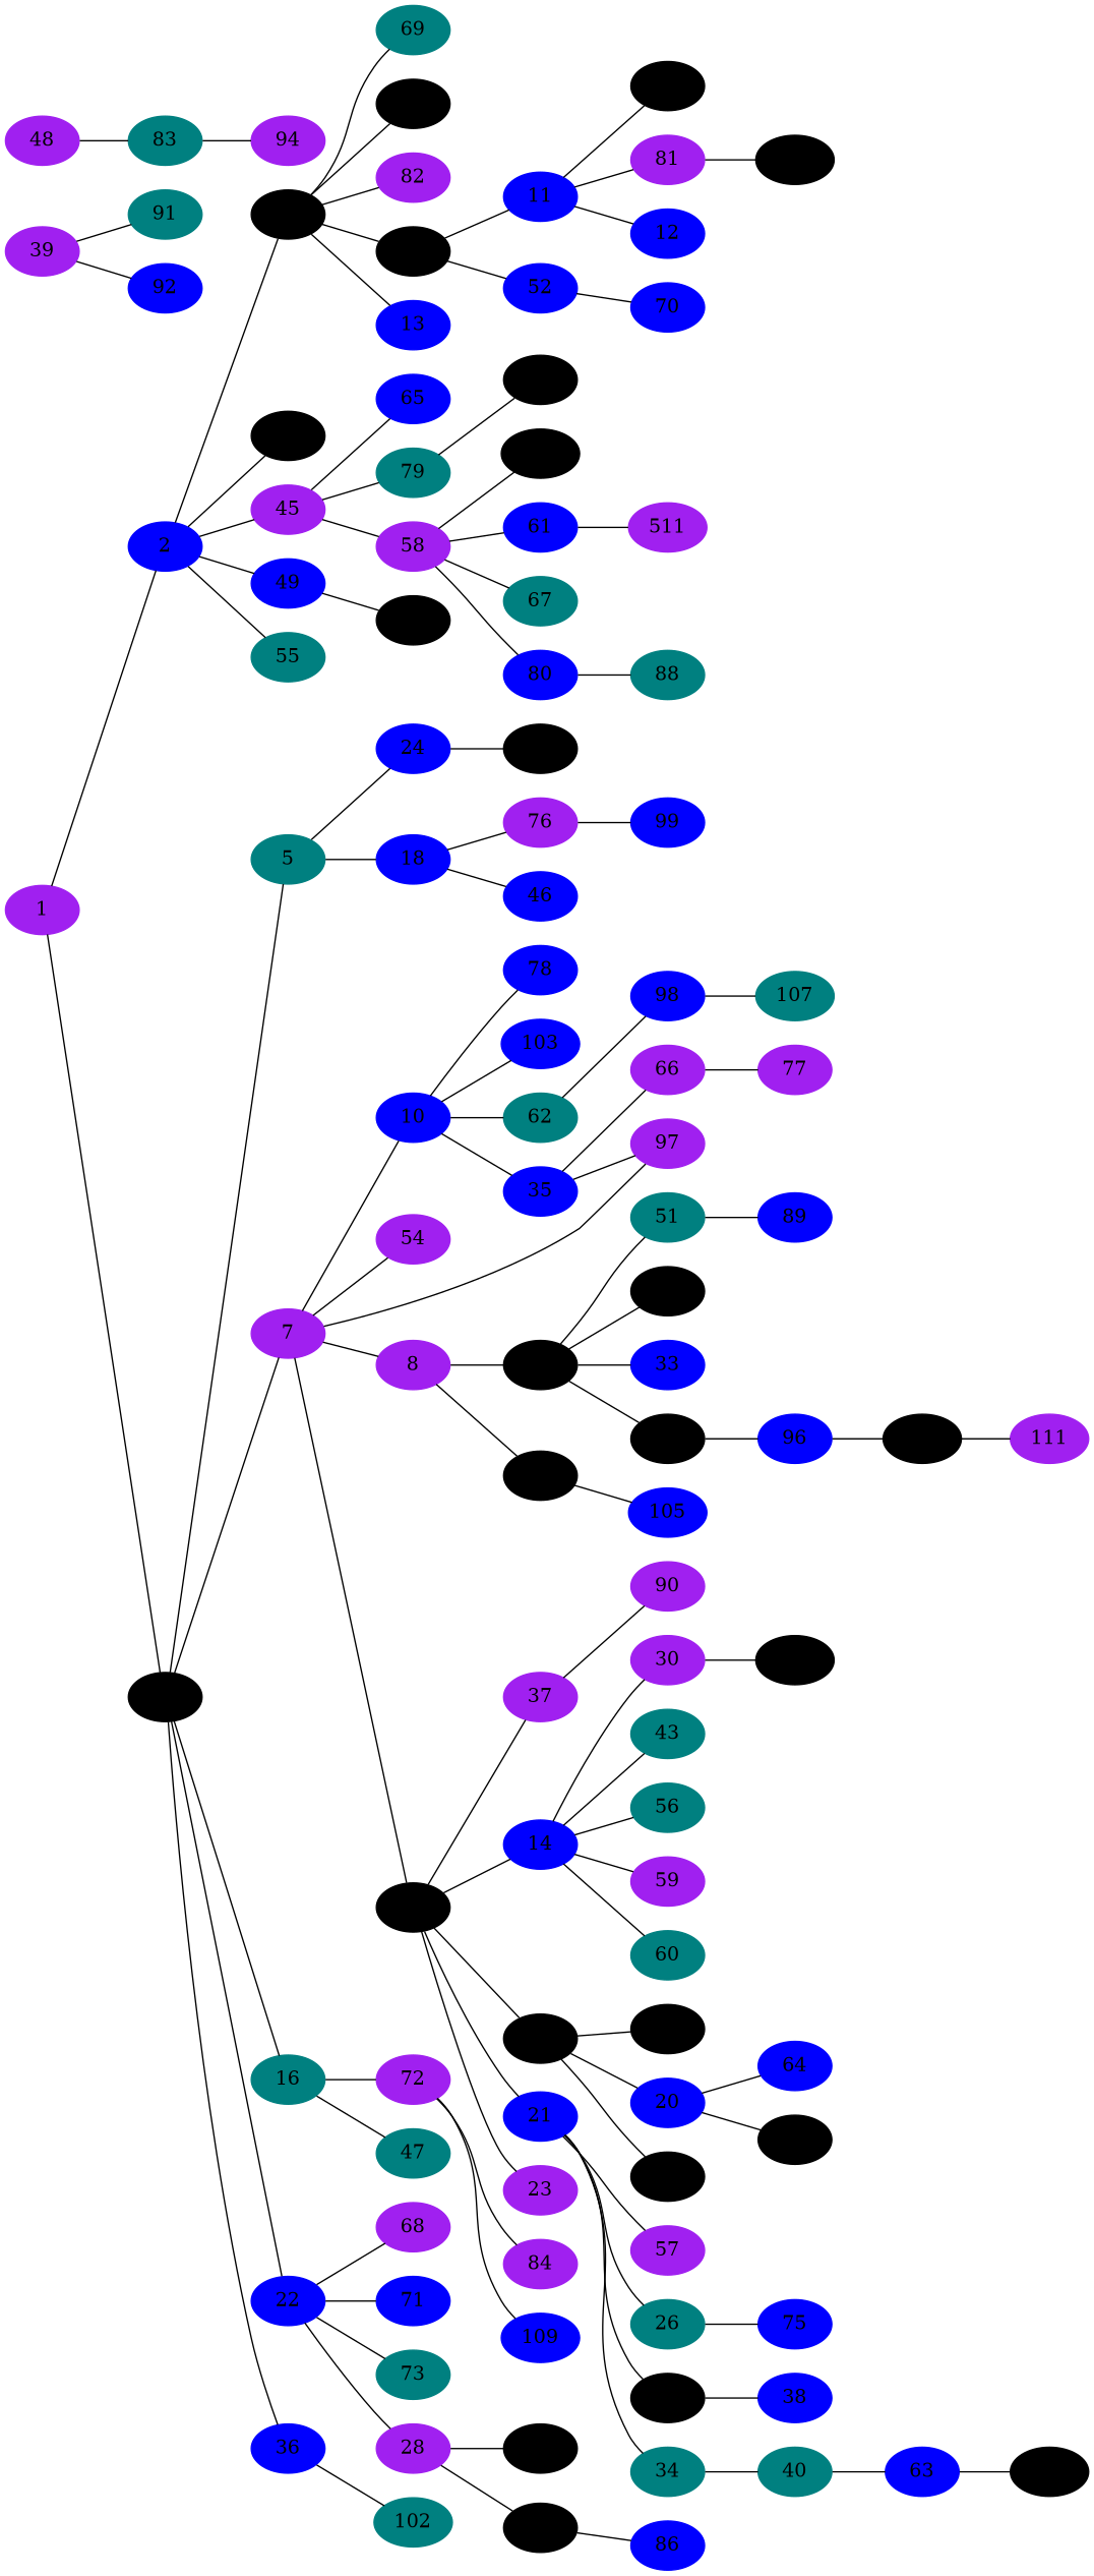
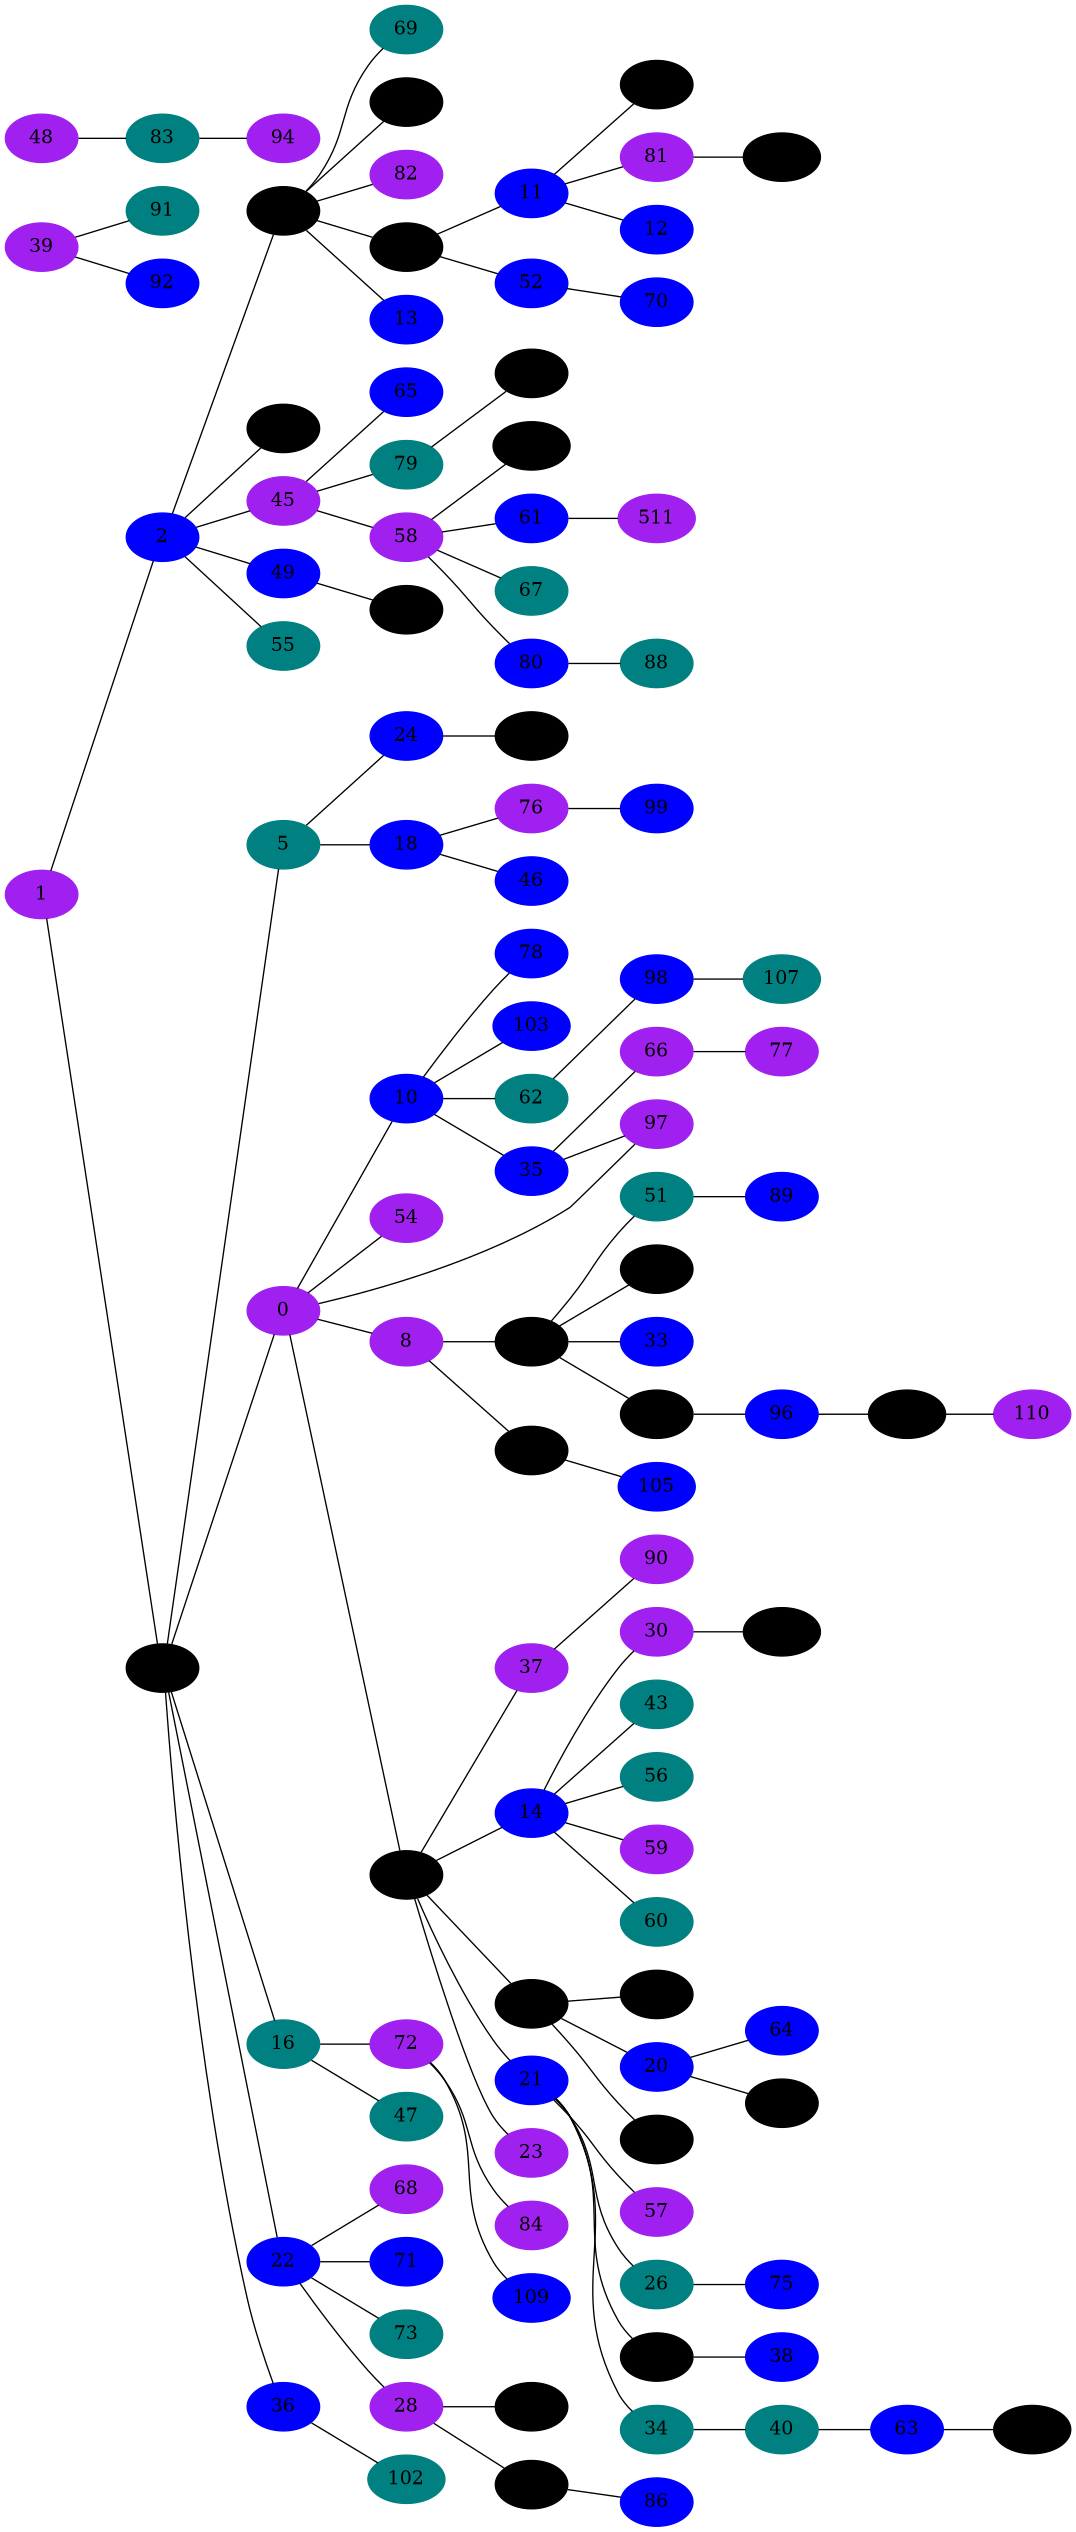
  graph {
    rankdir=LR
    node [color=blue style=filled]
    1 [color=purple]
    2
    4 [color=black]
    3 [color=black]
    29 [color=black]
    45 [color=purple]
    49
    55 [color=teal]
    5 [color=teal]
-   7 [color=purple]
+   7 [color=purple label=0]
    16 [color=teal]
    22
    36
    6 [color=black]
    13
    69 [color=teal]
    74 [color=black]
    82 [color=purple]
    58 [color=purple]
    65
    79 [color=teal]
    87 [color=black]
    11
    52
    18
    24
    8 [color=purple]
    9 [color=black]
    10
    54 [color=purple]
    97 [color=purple]
    47 [color=teal]
    72 [color=purple]
    28 [color=purple]
    68 [color=purple]
    71
    73 [color=teal]
    102 [color=teal]
    46
    76 [color=purple]
    85 [color=black]
    12
    17 [color=black]
    81 [color=purple]
    70
    19 [color=black]
    25 [color=black]
    14
    15 [color=black]
    21
    23 [color=purple]
    37 [color=purple]
    35
    62 [color=teal]
    78
    103
    39 [color=purple]
    91 [color=teal]
    92
    105
    33
    50 [color=black]
    51 [color=teal]
    53 [color=black]
    30 [color=purple]
    43 [color=teal]
    56 [color=teal]
    59 [color=purple]
    60 [color=teal]
    20
    44 [color=black]
    95 [color=black]
    26 [color=teal]
    32 [color=black]
    34 [color=teal]
    57 [color=purple]
    90 [color=purple]
    66 [color=purple]
    98
    100 [color=black]
    101 [color=black]
    42 [color=black]
    64
    84 [color=purple]
    109
    99
    75
    38
    40 [color=teal]
    31 [color=black]
    41 [color=black]
    96
    89
    48 [color=purple]
    83 [color=teal]
    86
    63
    77 [color=purple]
    104 [color=black]
    61
    67 [color=teal]
    80
    106 [color=black]
    93 [color=black]
    94 [color=purple]
    108 [color=black]
    n107 [color=purple label=511]
    88 [color=teal]
    107 [color=teal]
-   110 [color=purple label=111]
+   110 [color=purple]
    1 -- 2
    1 -- 4
    2 -- 3
    2 -- 29
    2 -- 45
    2 -- 49
    2 -- 55
    4 -- 5
    4 -- 7
    4 -- 16
    4 -- 22
    4 -- 36
    3 -- 6
    3 -- 13
    3 -- 69
    3 -- 74
    3 -- 82
    45 -- 58
    45 -- 65
    45 -- 79
    49 -- 87
    5 -- 18
    5 -- 24
    7 -- 8
    7 -- 9
    7 -- 10
    7 -- 54
    7 -- 97
    16 -- 47
    16 -- 72
    22 -- 28
    22 -- 68
    22 -- 71
    22 -- 73
    36 -- 102
    6 -- 11
    6 -- 52
    58 -- 61
    58 -- 67
    58 -- 80
    58 -- 106
    79 -- 93
    11 -- 12
    11 -- 17
    11 -- 81
    52 -- 70
    18 -- 46
    18 -- 76
    24 -- 85
    8 -- 19
    8 -- 25
    9 -- 14
    9 -- 15
    9 -- 21
    9 -- 23
    9 -- 37
    10 -- 35
    10 -- 62
    10 -- 78
    10 -- 103
    72 -- 84
    72 -- 109
    28 -- 31
    28 -- 41
    76 -- 99
    81 -- 100
    19 -- 105
    25 -- 33
    25 -- 50
    25 -- 51
    25 -- 53
    14 -- 30
    14 -- 43
    14 -- 56
    14 -- 59
    14 -- 60
    15 -- 20
    15 -- 44
    15 -- 95
    21 -- 26
    21 -- 32
    21 -- 34
    21 -- 57
    37 -- 90
    35 -- 97
    35 -- 66
    62 -- 98
    39 -- 91
    39 -- 92
    50 -- 96
    51 -- 89
    30 -- 101
    20 -- 42
    20 -- 64
    26 -- 75
    32 -- 38
    34 -- 40
    66 -- 77
    98 -- 107
    40 -- 63
    41 -- 86
    96 -- 108
    48 -- 83
    83 -- 94
    63 -- 104
    61 -- n107
    80 -- 88
    108 -- 110
  }
